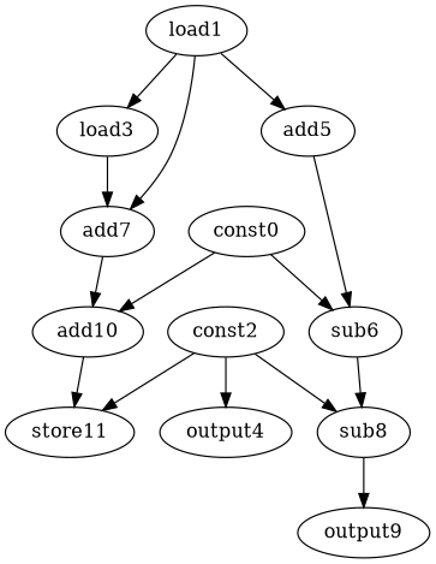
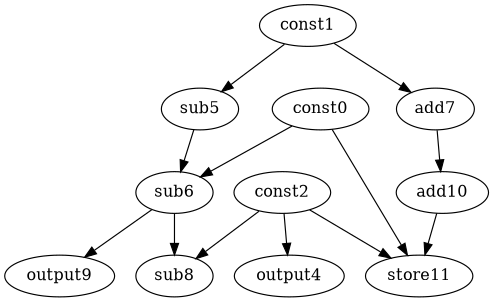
  digraph {
    node [opcode=sub]
    edge [operand=0]
    sub6
    const0 [opcode=const]
    add10 [opcode=add]
    sub8
    store11 [opcode=store]
-   load3 [opcode=load]
-   const1 [opcode=const label=load1]
-   sub5 [label=add5]
+   const1 [opcode=const]
+   sub5
    add7 [opcode=add]
    output4 [opcode=output]
    const2 [opcode=const]
    output9 [opcode=output]
    sub6 -> sub8 [operand=1]
    const0 -> sub6
-   const0 -> add10
+   const0 -> store11
    add10 -> store11
-   sub8 -> output9
-   load3 -> add7 [operand=1]
-   const1 -> load3
+   sub6 -> output9
    const1 -> sub5
    const1 -> add7
    sub5 -> sub6 [operand=1]
    add7 -> add10 [operand=1]
    const2 -> sub8
    const2 -> store11 [operand=1]
    const2 -> output4
  }
